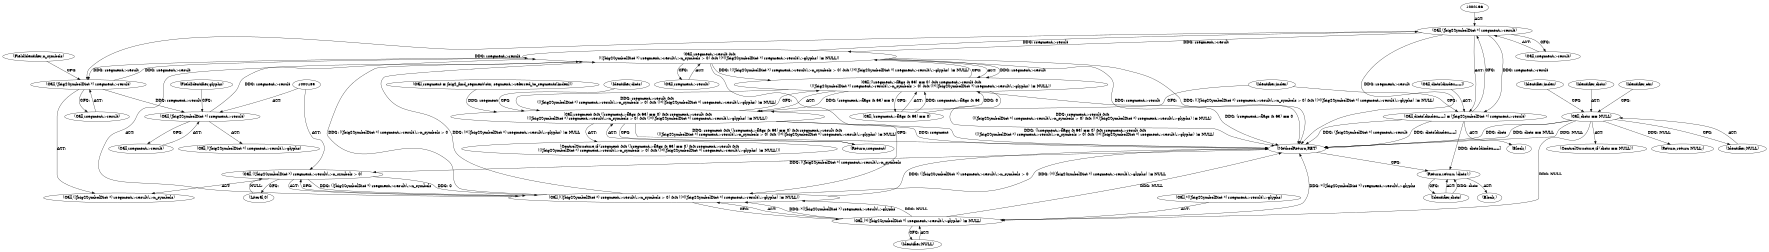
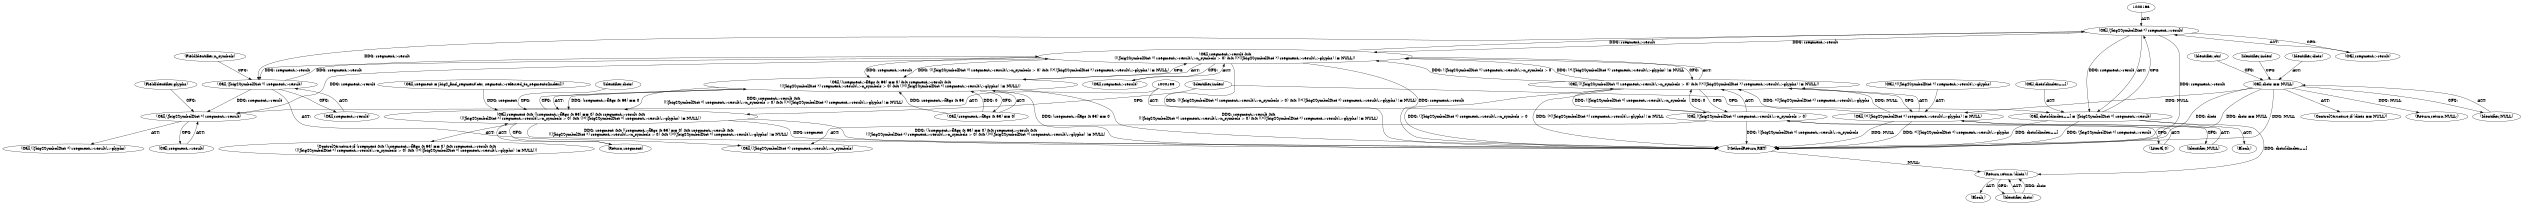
  digraph {
    n1 [label="(Call,(Jbig2SymbolDict *) rsegment->result)"]
    n2 [label="(Call,rsegment->result &&\n                (((Jbig2SymbolDict *) rsegment->result)->n_symbols > 0) && ((*((Jbig2SymbolDict *) rsegment->result)->glyphs) != NULL))"]
    n3 [label="(Call,(Jbig2SymbolDict *) rsegment->result)"]
    n4 [label="(Call,dicts[dindex++] = (Jbig2SymbolDict *) rsegment->result)"]
    n5 [label="(Call,rsegment->result)"]
    n6 [label="(MethodReturn,RET)"]
    n7 [label="(Call,(((Jbig2SymbolDict *) rsegment->result)->n_symbols > 0) && ((*((Jbig2SymbolDict *) rsegment->result)->glyphs) != NULL))"]
    n8 [label="(Call,((rsegment->flags & 63) == 0) && rsegment->result &&\n                (((Jbig2SymbolDict *) rsegment->result)->n_symbols > 0) && ((*((Jbig2SymbolDict *) rsegment->result)->glyphs) != NULL))"]
    n9 [label="(Call,rsegment->result)"]
    n10 [label="(Call,(Jbig2SymbolDict *) rsegment->result)"]
    n11 [label="(Call,((Jbig2SymbolDict *) rsegment->result)->n_symbols)"]
    n12 [label="(Call,rsegment->result)"]
    n13 [label="(Return,return (dicts);)"]
    n14 [label="(Block,)"]
    n15 [label="(Call,((Jbig2SymbolDict *) rsegment->result)->n_symbols > 0)"]
    n16 [label="(Call,(*((Jbig2SymbolDict *) rsegment->result)->glyphs) != NULL)"]
    n17 [label="(Call,rsegment && ((rsegment->flags & 63) == 0) && rsegment->result &&\n                (((Jbig2SymbolDict *) rsegment->result)->n_symbols > 0) && ((*((Jbig2SymbolDict *) rsegment->result)->glyphs) != NULL))"]
    n18 [label="(Call,(rsegment->flags & 63) == 0)"]
    n19 [label="(Call,((Jbig2SymbolDict *) rsegment->result)->glyphs)"]
    n20 [label="(Call,rsegment->result)"]
    n21 [label="(Literal,0)"]
    n22 [label="(Identifier,NULL)"]
    n23 [label="(Call,dicts == NULL)"]
    n24 [label="(ControlStructure,if (dicts == NULL))"]
    n25 [label="(Return,return NULL;)"]
    n26 [label="(Identifier,NULL)"]
    n27 [label="(Block,)"]
    n28 [label="(Identifier,dicts)"]
    n29 [label="(ControlStructure,if (rsegment && ((rsegment->flags & 63) == 0) && rsegment->result &&\n                (((Jbig2SymbolDict *) rsegment->result)->n_symbols > 0) && ((*((Jbig2SymbolDict *) rsegment->result)->glyphs) != NULL)))"]
    n30 [label="(Return,rsegment)"]
    n31 [label="(Call,*((Jbig2SymbolDict *) rsegment->result)->glyphs)"]
    n32 [label="(Call,rsegment = jbig2_find_segment(ctx, segment->referred_to_segments[index]))"]
    n33 [label="(Identifier,index)"]
    n34 [label="(FieldIdentifier,n_symbols)"]
    n35 [label="(Identifier,index)"]
    n36 [label="(Call,dicts[dindex++])"]
    n37 [label="(FieldIdentifier,glyphs)"]
    n38 [label="(Identifier,dicts)"]
    n39 [label="(Identifier,dicts)"]
    n40 [label="(Identifier,ctx)"]
    1000196
    1000183
    n1 -> n2 [label="DDG: rsegment->result"]
    n1 -> n3 [label="DDG: rsegment->result"]
    n1 -> n4 [label="AST: "]
    n1 -> n4 [label="DDG: rsegment->result"]
    n1 -> n5 [label="CFG: "]
    n1 -> n6 [label="DDG: rsegment->result"]
    n2 -> n1 [label="DDG: rsegment->result"]
    n2 -> n3 [label="DDG: rsegment->result"]
    n2 -> n6 [label="DDG: (((Jbig2SymbolDict *) rsegment->result)->n_symbols > 0) && ((*((Jbig2SymbolDict *) rsegment->result)->glyphs) != NULL)"]
    n2 -> n6 [label="DDG: rsegment->result"]
    n2 -> n7 [label="CFG: "]
    n2 -> n8 [label="AST: "]
    n2 -> n8 [label="DDG: rsegment->result"]
    n2 -> n8 [label="DDG: (((Jbig2SymbolDict *) rsegment->result)->n_symbols > 0) && ((*((Jbig2SymbolDict *) rsegment->result)->glyphs) != NULL)"]
    n2 -> n9 [label="CFG: "]
    n3 -> n2 [label="DDG: rsegment->result"]
    n3 -> n10 [label="DDG: rsegment->result"]
    n3 -> n11 [label="AST: "]
    n3 -> n12 [label="CFG: "]
    n4 -> n1 [label="CFG: "]
    n4 -> n6 [label="DDG: (Jbig2SymbolDict *) rsegment->result"]
    n4 -> n6 [label="DDG: dicts[dindex++]"]
    n4 -> n13 [label="DDG: dicts[dindex++]"]
    n4 -> n14 [label="AST: "]
    n5 -> n1 [label="AST: "]
-   n6 -> n13 [label="CFG: "]
+   n6 -> n13 [label="NULL: "]
    n7 -> n2 [label="AST: "]
    n7 -> n2 [label="DDG: ((Jbig2SymbolDict *) rsegment->result)->n_symbols > 0"]
    n7 -> n2 [label="DDG: (*((Jbig2SymbolDict *) rsegment->result)->glyphs) != NULL"]
    n7 -> n6 [label="DDG: ((Jbig2SymbolDict *) rsegment->result)->n_symbols > 0"]
    n7 -> n6 [label="DDG: (*((Jbig2SymbolDict *) rsegment->result)->glyphs) != NULL"]
    n7 -> n15 [label="CFG: "]
    n7 -> n16 [label="CFG: "]
    n8 -> n2 [label="CFG: "]
    n8 -> n6 [label="DDG: (rsegment->flags & 63) == 0"]
    n8 -> n6 [label="DDG: rsegment->result &&\n                (((Jbig2SymbolDict *) rsegment->result)->n_symbols > 0) && ((*((Jbig2SymbolDict *) rsegment->result)->glyphs) != NULL)"]
    n8 -> n17 [label="AST: "]
    n8 -> n17 [label="DDG: (rsegment->flags & 63) == 0"]
    n8 -> n17 [label="DDG: rsegment->result &&\n                (((Jbig2SymbolDict *) rsegment->result)->n_symbols > 0) && ((*((Jbig2SymbolDict *) rsegment->result)->glyphs) != NULL)"]
    n8 -> n18 [label="CFG: "]
    n9 -> n2 [label="AST: "]
    n10 -> n2 [label="DDG: rsegment->result"]
    n10 -> n19 [label="AST: "]
    n10 -> n20 [label="CFG: "]
    n12 -> n3 [label="AST: "]
    n13 -> n27 [label="AST: "]
    n13 -> n28 [label="CFG: "]
-   n6 -> n15 [label="DDG: ((Jbig2SymbolDict *) rsegment->result)->n_symbols"]
+   n15 -> n6 [label="DDG: ((Jbig2SymbolDict *) rsegment->result)->n_symbols"]
    n15 -> n7 [label="AST: "]
    n15 -> n7 [label="DDG: ((Jbig2SymbolDict *) rsegment->result)->n_symbols"]
    n15 -> n7 [label="DDG: 0"]
    n15 -> n11 [label="AST: "]
    n15 -> n21 [label="CFG: "]
    n16 -> n6 [label="DDG: NULL"]
    n16 -> n6 [label="DDG: *((Jbig2SymbolDict *) rsegment->result)->glyphs"]
    n16 -> n7 [label="AST: "]
    n16 -> n7 [label="DDG: *((Jbig2SymbolDict *) rsegment->result)->glyphs"]
    n16 -> n7 [label="DDG: NULL"]
    n16 -> n22 [label="CFG: "]
    n17 -> n6 [label="DDG: ((rsegment->flags & 63) == 0) && rsegment->result &&\n                (((Jbig2SymbolDict *) rsegment->result)->n_symbols > 0) && ((*((Jbig2SymbolDict *) rsegment->result)->glyphs) != NULL)"]
    n17 -> n6 [label="DDG: rsegment && ((rsegment->flags & 63) == 0) && rsegment->result &&\n                (((Jbig2SymbolDict *) rsegment->result)->n_symbols > 0) && ((*((Jbig2SymbolDict *) rsegment->result)->glyphs) != NULL)"]
    n17 -> n6 [label="DDG: rsegment"]
    n17 -> n8 [label="CFG: "]
    n17 -> n29 [label="AST: "]
    n17 -> n30 [label="CFG: "]
    n18 -> n8 [label="AST: "]
    n18 -> n8 [label="DDG: rsegment->flags & 63"]
    n18 -> n8 [label="DDG: 0"]
    n20 -> n10 [label="AST: "]
-   n21 -> n15 [label="NULL: "]
+   n21 -> n15 [label="AST: "]
    n22 -> n16 [label="AST: "]
    n23 -> n6 [label="DDG: dicts"]
    n23 -> n6 [label="DDG: dicts == NULL"]
    n23 -> n6 [label="DDG: NULL"]
    n23 -> n16 [label="DDG: NULL"]
    n23 -> n24 [label="AST: "]
    n23 -> n25 [label="DDG: NULL"]
    n23 -> n26 [label="CFG: "]
    n26 -> n23 [label="AST: "]
    n28 -> n13 [label="AST: "]
    n28 -> n13 [label="DDG: dicts"]
    n30 -> n17 [label="AST: "]
    n31 -> n16 [label="AST: "]
    n32 -> n17 [label="DDG: rsegment"]
    n33 -> n23 [label="CFG: "]
    n34 -> n3 [label="CFG: "]
    n35 -> n4 [label="CFG: "]
    n35 -> n17 [label="CFG: "]
    n36 -> n4 [label="AST: "]
    n37 -> n10 [label="CFG: "]
    n38 -> n23 [label="AST: "]
    n39 -> n17 [label="CFG: "]
    n40 -> n23 [label="CFG: "]
    1000196 -> n1 [label="AST: "]
    1000183 -> n10 [label="AST: "]
    1000183 -> n15 [label="AST: "]
  }
